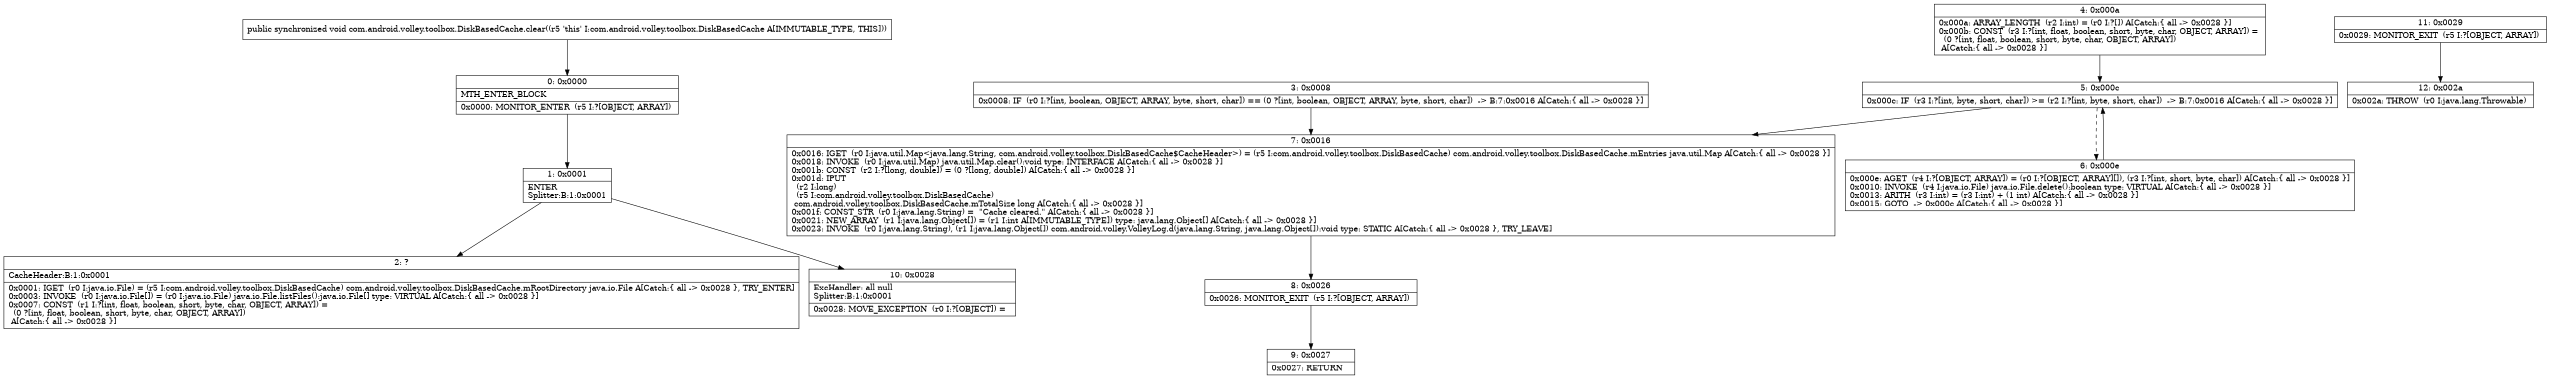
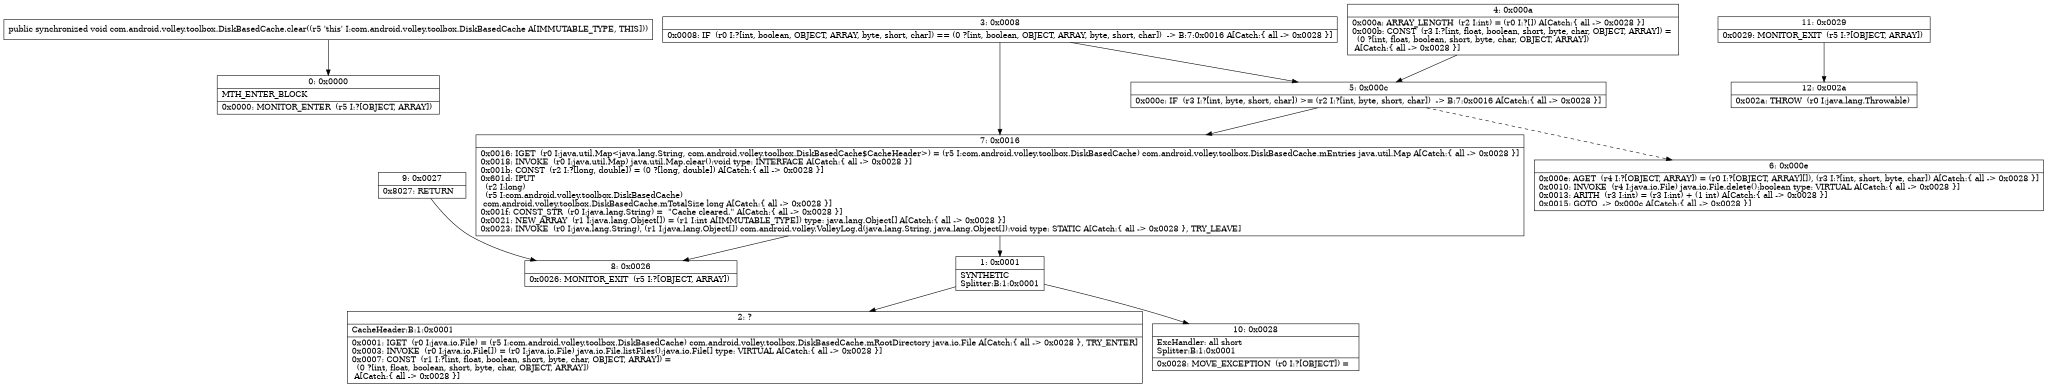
  digraph {
    node [shape=record]
    n1 [label="{0\:\ 0x0000|MTH_ENTER_BLOCK\l|0x0000: MONITOR_ENTER  (r5 I:?[OBJECT, ARRAY]) \l}"]
-   n2 [label="{1\:\ 0x0001|ENTER\lSplitter:B:1:0x0001\l}"]
+   n2 [label="{1\:\ 0x0001|SYNTHETIC\lSplitter:B:1:0x0001\l}"]
    n3 [label="{2\:\ ?|CacheHeader:B:1:0x0001\l|0x0001: IGET  (r0 I:java.io.File) = (r5 I:com.android.volley.toolbox.DiskBasedCache) com.android.volley.toolbox.DiskBasedCache.mRootDirectory java.io.File A[Catch:\{ all \-\> 0x0028 \}, TRY_ENTER]\l0x0003: INVOKE  (r0 I:java.io.File[]) = (r0 I:java.io.File) java.io.File.listFiles():java.io.File[] type: VIRTUAL A[Catch:\{ all \-\> 0x0028 \}]\l0x0007: CONST  (r1 I:?[int, float, boolean, short, byte, char, OBJECT, ARRAY]) = \l  (0 ?[int, float, boolean, short, byte, char, OBJECT, ARRAY])\l A[Catch:\{ all \-\> 0x0028 \}]\l}"]
-   n4 [label="{10\:\ 0x0028|ExcHandler: all null\lSplitter:B:1:0x0001\l|0x0028: MOVE_EXCEPTION  (r0 I:?[OBJECT]) =  \l}"]
+   n4 [label="{10\:\ 0x0028|ExcHandler: all short\lSplitter:B:1:0x0001\l|0x0028: MOVE_EXCEPTION  (r0 I:?[OBJECT]) =  \l}"]
    n5 [label="{3\:\ 0x0008|0x0008: IF  (r0 I:?[int, boolean, OBJECT, ARRAY, byte, short, char]) == (0 ?[int, boolean, OBJECT, ARRAY, byte, short, char])  \-\> B:7:0x0016 A[Catch:\{ all \-\> 0x0028 \}]\l}"]
-   n6 [label="{7\:\ 0x0016|0x0016: IGET  (r0 I:java.util.Map\<java.lang.String, com.android.volley.toolbox.DiskBasedCache$CacheHeader\>) = (r5 I:com.android.volley.toolbox.DiskBasedCache) com.android.volley.toolbox.DiskBasedCache.mEntries java.util.Map A[Catch:\{ all \-\> 0x0028 \}]\l0x0018: INVOKE  (r0 I:java.util.Map) java.util.Map.clear():void type: INTERFACE A[Catch:\{ all \-\> 0x0028 \}]\l0x001b: CONST  (r2 I:?[long, double]) = (0 ?[long, double]) A[Catch:\{ all \-\> 0x0028 \}]\l0x001d: IPUT  \l  (r2 I:long)\l  (r5 I:com.android.volley.toolbox.DiskBasedCache)\l com.android.volley.toolbox.DiskBasedCache.mTotalSize long A[Catch:\{ all \-\> 0x0028 \}]\l0x001f: CONST_STR  (r0 I:java.lang.String) =  \"Cache cleared.\" A[Catch:\{ all \-\> 0x0028 \}]\l0x0021: NEW_ARRAY  (r1 I:java.lang.Object[]) = (r1 I:int A[IMMUTABLE_TYPE]) type: java.lang.Object[] A[Catch:\{ all \-\> 0x0028 \}]\l0x0023: INVOKE  (r0 I:java.lang.String), (r1 I:java.lang.Object[]) com.android.volley.VolleyLog.d(java.lang.String, java.lang.Object[]):void type: STATIC A[Catch:\{ all \-\> 0x0028 \}, TRY_LEAVE]\l}"]
+   n6 [label="{7\:\ 0x0016|0x0016: IGET  (r0 I:java.util.Map\<java.lang.String, com.android.volley.toolbox.DiskBasedCache$CacheHeader\>) = (r5 I:com.android.volley.toolbox.DiskBasedCache) com.android.volley.toolbox.DiskBasedCache.mEntries java.util.Map A[Catch:\{ all \-\> 0x0028 \}]\l0x0018: INVOKE  (r0 I:java.util.Map) java.util.Map.clear():void type: INTERFACE A[Catch:\{ all \-\> 0x0028 \}]\l0x001b: CONST  (r2 I:?[long, double]) = (0 ?[long, double]) A[Catch:\{ all \-\> 0x0028 \}]\l0x601d: IPUT  \l  (r2 I:long)\l  (r5 I:com.android.volley.toolbox.DiskBasedCache)\l com.android.volley.toolbox.DiskBasedCache.mTotalSize long A[Catch:\{ all \-\> 0x0028 \}]\l0x001f: CONST_STR  (r0 I:java.lang.String) =  \"Cache cleared.\" A[Catch:\{ all \-\> 0x0028 \}]\l0x0021: NEW_ARRAY  (r1 I:java.lang.Object[]) = (r1 I:int A[IMMUTABLE_TYPE]) type: java.lang.Object[] A[Catch:\{ all \-\> 0x0028 \}]\l0x0023: INVOKE  (r0 I:java.lang.String), (r1 I:java.lang.Object[]) com.android.volley.VolleyLog.d(java.lang.String, java.lang.Object[]):void type: STATIC A[Catch:\{ all \-\> 0x0028 \}, TRY_LEAVE]\l}"]
    n7 [label="{4\:\ 0x000a|0x000a: ARRAY_LENGTH  (r2 I:int) = (r0 I:?[]) A[Catch:\{ all \-\> 0x0028 \}]\l0x000b: CONST  (r3 I:?[int, float, boolean, short, byte, char, OBJECT, ARRAY]) = \l  (0 ?[int, float, boolean, short, byte, char, OBJECT, ARRAY])\l A[Catch:\{ all \-\> 0x0028 \}]\l}"]
    n8 [label="{5\:\ 0x000c|0x000c: IF  (r3 I:?[int, byte, short, char]) \>= (r2 I:?[int, byte, short, char])  \-\> B:7:0x0016 A[Catch:\{ all \-\> 0x0028 \}]\l}"]
    n9 [label="{8\:\ 0x0026|0x0026: MONITOR_EXIT  (r5 I:?[OBJECT, ARRAY]) \l}"]
    n10 [label="{6\:\ 0x000e|0x000e: AGET  (r4 I:?[OBJECT, ARRAY]) = (r0 I:?[OBJECT, ARRAY][]), (r3 I:?[int, short, byte, char]) A[Catch:\{ all \-\> 0x0028 \}]\l0x0010: INVOKE  (r4 I:java.io.File) java.io.File.delete():boolean type: VIRTUAL A[Catch:\{ all \-\> 0x0028 \}]\l0x0013: ARITH  (r3 I:int) = (r3 I:int) + (1 int) A[Catch:\{ all \-\> 0x0028 \}]\l0x0015: GOTO  \-\> 0x000c A[Catch:\{ all \-\> 0x0028 \}]\l}"]
-   n11 [label="{9\:\ 0x0027|0x0027: RETURN   \l}"]
+   n11 [label="{9\:\ 0x0027|0x8027: RETURN   \l}"]
    n12 [label="{11\:\ 0x0029|0x0029: MONITOR_EXIT  (r5 I:?[OBJECT, ARRAY]) \l}"]
    n13 [label="{12\:\ 0x002a|0x002a: THROW  (r0 I:java.lang.Throwable) \l}"]
    n14 [label="{public synchronized void com.android.volley.toolbox.DiskBasedCache.clear((r5 'this' I:com.android.volley.toolbox.DiskBasedCache A[IMMUTABLE_TYPE, THIS])) }"]
-   n1 -> n2
+   n6 -> n2
    n2 -> n3
    n2 -> n4
    n5 -> n6
    n6 -> n9
    n7 -> n8
    n8 -> n6
    n8 -> n10 [style=dashed]
-   n9 -> n11
-   n10 -> n8
+   n11 -> n9
+   n5 -> n8
    n12 -> n13
    n14 -> n1
  }
